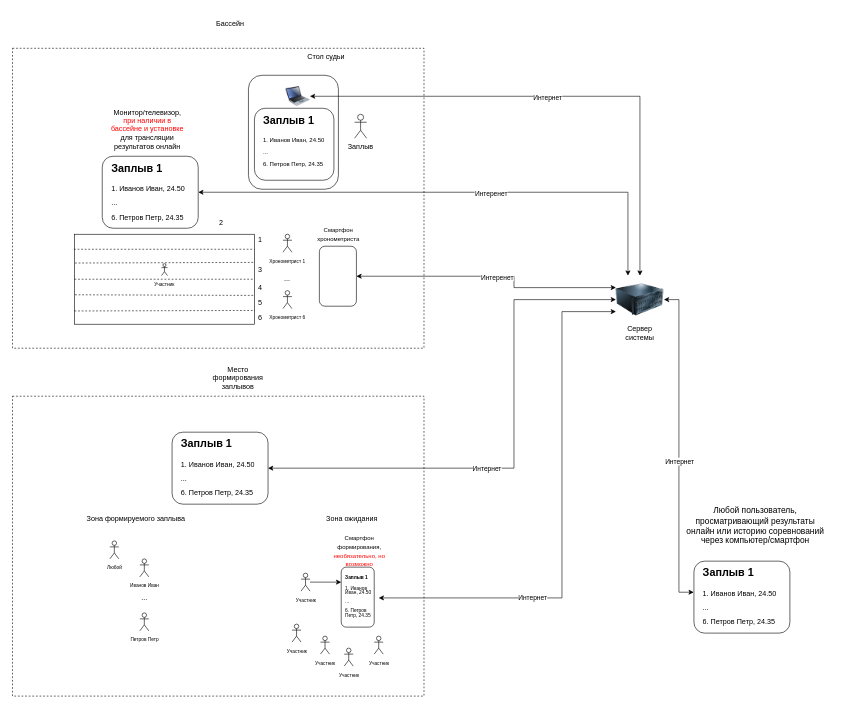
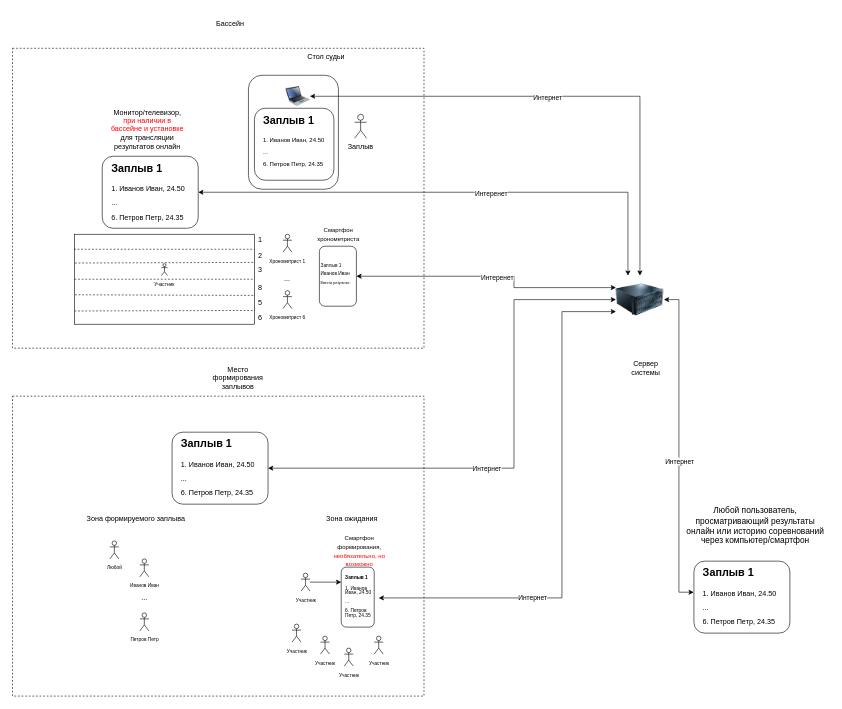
  <mxCell id="0" />
  <mxCell id="1" parent="0" />
  <mxCell id="2" value="" style="rounded=0;whiteSpace=wrap;html=1;fillColor=none;dashed=1;" vertex="1" parent="1"><mxGeometry x="20" y="80" width="686" height="500" as="geometry" /></mxCell>
  <mxCell id="3" value="" style="rounded=0;whiteSpace=wrap;html=1;fillColor=none;dashed=1;" vertex="1" parent="1"><mxGeometry x="20" y="660" width="686" height="500" as="geometry" /></mxCell>
  <mxCell id="4" value="" style="rounded=0;whiteSpace=wrap;html=1;" vertex="1" parent="1"><mxGeometry x="123.33" y="390" width="300" height="150" as="geometry" /></mxCell>
  <mxCell id="5" value="" style="endArrow=none;dashed=1;html=1;rounded=0;exitX=-0.003;exitY=0.167;exitDx=0;exitDy=0;entryX=1;entryY=0.167;entryDx=0;entryDy=0;exitPerimeter=0;entryPerimeter=0;" edge="1" parent="1" source="4" target="4"><mxGeometry width="50" height="50" relative="1" as="geometry"><mxPoint x="173.33" y="480" as="sourcePoint" /><mxPoint x="223.33" y="430" as="targetPoint" /></mxGeometry></mxCell>
  <mxCell id="6" value="" style="endArrow=none;dashed=1;html=1;rounded=0;exitX=0.003;exitY=0.32;exitDx=0;exitDy=0;entryX=1.003;entryY=0.313;entryDx=0;entryDy=0;exitPerimeter=0;entryPerimeter=0;" edge="1" parent="1" source="4" target="4"><mxGeometry width="50" height="50" relative="1" as="geometry"><mxPoint x="132.33" y="425" as="sourcePoint" /><mxPoint x="433.33" y="425" as="targetPoint" /></mxGeometry></mxCell>
  <mxCell id="7" value="" style="endArrow=none;dashed=1;html=1;rounded=0;exitX=0;exitY=0.5;exitDx=0;exitDy=0;entryX=1;entryY=0.5;entryDx=0;entryDy=0;" edge="1" parent="1" source="4" target="4"><mxGeometry width="50" height="50" relative="1" as="geometry"><mxPoint x="134.33" y="448" as="sourcePoint" /><mxPoint x="434.33" y="447" as="targetPoint" /></mxGeometry></mxCell>
  <mxCell id="8" value="" style="endArrow=none;dashed=1;html=1;rounded=0;exitX=0.003;exitY=0.673;exitDx=0;exitDy=0;entryX=1;entryY=0.68;entryDx=0;entryDy=0;exitPerimeter=0;entryPerimeter=0;" edge="1" parent="1" source="4" target="4"><mxGeometry width="50" height="50" relative="1" as="geometry"><mxPoint x="144.33" y="458" as="sourcePoint" /><mxPoint x="444.33" y="457" as="targetPoint" /></mxGeometry></mxCell>
  <mxCell id="9" value="" style="endArrow=none;dashed=1;html=1;rounded=0;exitX=0;exitY=0.853;exitDx=0;exitDy=0;entryX=1.003;entryY=0.847;entryDx=0;entryDy=0;exitPerimeter=0;entryPerimeter=0;" edge="1" parent="1" source="4" target="4"><mxGeometry width="50" height="50" relative="1" as="geometry"><mxPoint x="134.33" y="501" as="sourcePoint" /><mxPoint x="433.33" y="502" as="targetPoint" /></mxGeometry></mxCell>
  <mxCell id="10" value="1" style="text;html=1;strokeColor=none;fillColor=none;align=center;verticalAlign=middle;whiteSpace=wrap;rounded=0;" vertex="1" parent="1"><mxGeometry x="423.33" y="390" width="20" height="20" as="geometry" /></mxCell>
- <mxCell id="11" value="2" style="text;html=1;strokeColor=none;fillColor=none;align=center;verticalAlign=middle;whiteSpace=wrap;rounded=0;" vertex="1" parent="1"><mxGeometry x="358.33" y="361" width="20" height="20" as="geometry" /></mxCell>
+ <mxCell id="11" value="2" style="text;html=1;strokeColor=none;fillColor=none;align=center;verticalAlign=middle;whiteSpace=wrap;rounded=0;" vertex="1" parent="1"><mxGeometry x="423.33" y="416" width="20" height="20" as="geometry" /></mxCell>
  <mxCell id="12" value="3" style="text;html=1;strokeColor=none;fillColor=none;align=center;verticalAlign=middle;whiteSpace=wrap;rounded=0;" vertex="1" parent="1"><mxGeometry x="423.33" y="440" width="20" height="20" as="geometry" /></mxCell>
- <mxCell id="13" value="4" style="text;html=1;strokeColor=none;fillColor=none;align=center;verticalAlign=middle;whiteSpace=wrap;rounded=0;" vertex="1" parent="1"><mxGeometry x="423.33" y="470" width="20" height="20" as="geometry" /></mxCell>
+ <mxCell id="13" value="8" style="text;html=1;strokeColor=none;fillColor=none;align=center;verticalAlign=middle;whiteSpace=wrap;rounded=0;" vertex="1" parent="1"><mxGeometry x="423.33" y="470" width="20" height="20" as="geometry" /></mxCell>
  <mxCell id="14" value="5" style="text;html=1;strokeColor=none;fillColor=none;align=center;verticalAlign=middle;whiteSpace=wrap;rounded=0;" vertex="1" parent="1"><mxGeometry x="423.33" y="494" width="20" height="20" as="geometry" /></mxCell>
  <mxCell id="15" value="6" style="text;html=1;strokeColor=none;fillColor=none;align=center;verticalAlign=middle;whiteSpace=wrap;rounded=0;" vertex="1" parent="1"><mxGeometry x="423.33" y="520" width="20" height="20" as="geometry" /></mxCell>
  <mxCell id="16" value="" style="rounded=1;whiteSpace=wrap;html=1;rotation=90;" vertex="1" parent="1"><mxGeometry x="393.33" y="145" width="190" height="150" as="geometry" /></mxCell>
  <mxCell id="17" value="Стол судьи" style="text;html=1;strokeColor=none;fillColor=none;align=center;verticalAlign=middle;whiteSpace=wrap;rounded=0;" vertex="1" parent="1"><mxGeometry x="503.33" y="80" width="80" height="30" as="geometry" /></mxCell>
  <mxCell id="18" value="Заплыв" style="shape=umlActor;verticalLabelPosition=bottom;verticalAlign=top;html=1;outlineConnect=0;" vertex="1" parent="1"><mxGeometry x="590.33" y="190" width="20" height="40" as="geometry" /></mxCell>
  <mxCell id="19" style="edgeStyle=orthogonalEdgeStyle;rounded=0;orthogonalLoop=1;jettySize=auto;html=1;startArrow=classic;startFill=1;" edge="1" parent="1" source="21" target="47"><mxGeometry relative="1" as="geometry" /></mxCell>
  <mxCell id="20" value="Интернет" style="edgeLabel;html=1;align=center;verticalAlign=middle;resizable=0;points=[];" vertex="1" connectable="0" parent="19"><mxGeometry x="-0.069" y="-1" relative="1" as="geometry"><mxPoint x="1" as="offset" /></mxGeometry></mxCell>
  <mxCell id="21" value="" style="image;html=1;image=img/lib/clip_art/computers/Laptop_128x128.png" vertex="1" parent="1"><mxGeometry x="475.83" y="140" width="40" height="40" as="geometry" /></mxCell>
  <mxCell id="22" value="&lt;font style=&quot;font-size: 8px;&quot;&gt;Хронометрист 1&lt;/font&gt;" style="shape=umlActor;verticalLabelPosition=bottom;verticalAlign=top;html=1;outlineConnect=0;" vertex="1" parent="1"><mxGeometry x="470.83" y="390" width="15" height="30" as="geometry" /></mxCell>
  <mxCell id="23" value="&lt;font style=&quot;font-size: 8px;&quot;&gt;Хронометрист 6&lt;/font&gt;" style="shape=umlActor;verticalLabelPosition=bottom;verticalAlign=top;html=1;outlineConnect=0;" vertex="1" parent="1"><mxGeometry x="470.83" y="484" width="15" height="30" as="geometry" /></mxCell>
  <mxCell id="24" value="..." style="text;html=1;strokeColor=none;fillColor=none;align=center;verticalAlign=middle;whiteSpace=wrap;rounded=0;" vertex="1" parent="1"><mxGeometry x="448.33" y="450" width="60" height="30" as="geometry" /></mxCell>
  <mxCell id="25" value="Место формирования заплывов" style="text;html=1;strokeColor=none;fillColor=none;align=center;verticalAlign=middle;whiteSpace=wrap;rounded=0;" vertex="1" parent="1"><mxGeometry x="336" y="610" width="120" height="40" as="geometry" /></mxCell>
  <mxCell id="26" value="&lt;font style=&quot;font-size: 8px;&quot;&gt;Петров Петр&lt;/font&gt;" style="shape=umlActor;verticalLabelPosition=bottom;verticalAlign=top;html=1;outlineConnect=0;" vertex="1" parent="1"><mxGeometry x="232.25" y="1021.25" width="15" height="30" as="geometry" /></mxCell>
  <mxCell id="27" style="edgeStyle=orthogonalEdgeStyle;rounded=0;orthogonalLoop=1;jettySize=auto;html=1;entryX=0;entryY=0.5;entryDx=0;entryDy=0;startArrow=classic;startFill=1;" edge="1" parent="1" source="29" target="47"><mxGeometry relative="1" as="geometry"><Array as="points"><mxPoint x="856" y="780" /><mxPoint x="856" y="499" /></Array></mxGeometry></mxCell>
  <mxCell id="28" value="Интернет" style="edgeLabel;html=1;align=center;verticalAlign=middle;resizable=0;points=[];" vertex="1" connectable="0" parent="27"><mxGeometry x="-0.155" y="-1" relative="1" as="geometry"><mxPoint as="offset" /></mxGeometry></mxCell>
  <mxCell id="29" value="" style="rounded=1;whiteSpace=wrap;html=1;" vertex="1" parent="1"><mxGeometry x="286" y="720" width="160" height="120" as="geometry" /></mxCell>
  <mxCell id="30" value="&lt;h1 style=&quot;line-height: 100%;&quot;&gt;&lt;font style=&quot;font-size: 18px;&quot;&gt;Заплыв 1&lt;/font&gt;&lt;/h1&gt;&lt;p style=&quot;line-height: 100%;&quot;&gt;1. Иванов Иван, 24.50&lt;/p&gt;&lt;p style=&quot;line-height: 100%;&quot;&gt;...&lt;/p&gt;&lt;p style=&quot;line-height: 100%;&quot;&gt;6. Петров Петр, 24.35&lt;/p&gt;" style="text;html=1;strokeColor=none;fillColor=none;spacing=5;spacingTop=-20;whiteSpace=wrap;overflow=hidden;rounded=0;" vertex="1" parent="1"><mxGeometry x="296" y="720" width="140" height="125" as="geometry" /></mxCell>
  <mxCell id="31" style="edgeStyle=orthogonalEdgeStyle;rounded=0;orthogonalLoop=1;jettySize=auto;html=1;entryX=0;entryY=0.25;entryDx=0;entryDy=0;" edge="1" parent="1" source="32" target="35"><mxGeometry relative="1" as="geometry" /></mxCell>
  <mxCell id="32" value="&lt;font style=&quot;font-size: 8px;&quot;&gt;Участник&lt;/font&gt;" style="shape=umlActor;verticalLabelPosition=bottom;verticalAlign=top;html=1;outlineConnect=0;" vertex="1" parent="1"><mxGeometry x="501" y="955" width="15" height="30" as="geometry" /></mxCell>
  <mxCell id="33" value="&lt;span style=&quot;font-size: 8px;&quot;&gt;Иванов Иван&lt;/span&gt;" style="shape=umlActor;verticalLabelPosition=bottom;verticalAlign=top;html=1;outlineConnect=0;" vertex="1" parent="1"><mxGeometry x="232.25" y="931.25" width="15" height="30" as="geometry" /></mxCell>
  <mxCell id="34" value="&lt;font style=&quot;font-size: 8px;&quot;&gt;Участник&lt;/font&gt;" style="shape=umlActor;verticalLabelPosition=bottom;verticalAlign=top;html=1;outlineConnect=0;" vertex="1" parent="1"><mxGeometry x="533.5" y="1060" width="15" height="30" as="geometry" /></mxCell>
  <mxCell id="35" value="" style="rounded=1;whiteSpace=wrap;html=1;" vertex="1" parent="1"><mxGeometry x="568" y="945" width="55" height="100" as="geometry" /></mxCell>
  <mxCell id="36" style="edgeStyle=orthogonalEdgeStyle;rounded=0;orthogonalLoop=1;jettySize=auto;html=1;entryX=0;entryY=0.75;entryDx=0;entryDy=0;startArrow=classic;startFill=1;" edge="1" parent="1" source="38" target="47"><mxGeometry relative="1" as="geometry"><mxPoint x="1046" y="620" as="targetPoint" /><Array as="points"><mxPoint x="936" y="996" /><mxPoint x="936" y="519" /></Array></mxGeometry></mxCell>
  <mxCell id="37" value="Интернет" style="edgeLabel;html=1;align=center;verticalAlign=middle;resizable=0;points=[];" vertex="1" connectable="0" parent="36"><mxGeometry x="-0.415" y="1" relative="1" as="geometry"><mxPoint x="1" as="offset" /></mxGeometry></mxCell>
  <mxCell id="38" value="&lt;b style=&quot;font-size: 8px;&quot;&gt;&lt;font style=&quot;font-size: 8px;&quot;&gt;Заплыв 1&lt;br&gt;&lt;/font&gt;&lt;/b&gt;&lt;p style=&quot;border-color: var(--border-color); line-height: 90%; font-size: 8px;&quot;&gt;&lt;font style=&quot;font-size: 8px;&quot;&gt;1. Иванов Иван, 24.50&lt;/font&gt;&lt;/p&gt;&lt;p style=&quot;border-color: var(--border-color); line-height: 90%; font-size: 8px;&quot;&gt;&lt;font style=&quot;font-size: 8px;&quot;&gt;...&lt;/font&gt;&lt;/p&gt;&lt;p style=&quot;border-color: var(--border-color); line-height: 90%; font-size: 8px;&quot;&gt;&lt;font style=&quot;font-size: 8px;&quot;&gt;6. Петров Петр, 24.35&lt;/font&gt;&lt;/p&gt;" style="text;html=1;strokeColor=none;fillColor=none;align=left;verticalAlign=middle;whiteSpace=wrap;rounded=0;" vertex="1" parent="1"><mxGeometry x="573" y="945" width="57.5" height="102.5" as="geometry" /></mxCell>
  <mxCell id="39" value="&lt;font style=&quot;font-size: 10px;&quot;&gt;Смартфон формирования, &lt;font color=&quot;#ff0000&quot;&gt;необязательно, но возможно&lt;/font&gt;&lt;/font&gt;" style="text;html=1;strokeColor=none;fillColor=none;align=center;verticalAlign=middle;whiteSpace=wrap;rounded=0;" vertex="1" parent="1"><mxGeometry x="543" y="890" width="111.25" height="55" as="geometry" /></mxCell>
  <mxCell id="40" value="&lt;font style=&quot;font-size: 8px;&quot;&gt;Любой&lt;/font&gt;" style="shape=umlActor;verticalLabelPosition=bottom;verticalAlign=top;html=1;outlineConnect=0;" vertex="1" parent="1"><mxGeometry x="182.25" y="901.25" width="15" height="30" as="geometry" /></mxCell>
  <mxCell id="41" value="..." style="text;html=1;strokeColor=none;fillColor=none;align=center;verticalAlign=middle;whiteSpace=wrap;rounded=0;" vertex="1" parent="1"><mxGeometry x="209.75" y="981.25" width="60" height="30" as="geometry" /></mxCell>
  <mxCell id="42" value="&lt;font style=&quot;font-size: 8px;&quot;&gt;Участник&lt;/font&gt;" style="shape=umlActor;verticalLabelPosition=bottom;verticalAlign=top;html=1;outlineConnect=0;" vertex="1" parent="1"><mxGeometry x="486" y="1040" width="15" height="30" as="geometry" /></mxCell>
  <mxCell id="43" value="&lt;font style=&quot;font-size: 8px;&quot;&gt;Участник&lt;/font&gt;" style="shape=umlActor;verticalLabelPosition=bottom;verticalAlign=top;html=1;outlineConnect=0;" vertex="1" parent="1"><mxGeometry x="623" y="1060" width="15" height="30" as="geometry" /></mxCell>
  <mxCell id="44" value="&lt;font style=&quot;font-size: 8px;&quot;&gt;Участник&lt;/font&gt;" style="shape=umlActor;verticalLabelPosition=bottom;verticalAlign=top;html=1;outlineConnect=0;" vertex="1" parent="1"><mxGeometry x="573" y="1080" width="15" height="30" as="geometry" /></mxCell>
  <mxCell id="45" value="Зона формируемого заплыва" style="text;html=1;strokeColor=none;fillColor=none;align=center;verticalAlign=middle;whiteSpace=wrap;rounded=0;" vertex="1" parent="1"><mxGeometry x="126" y="850" width="200" height="30" as="geometry" /></mxCell>
  <mxCell id="46" value="Зона ожидания" style="text;html=1;strokeColor=none;fillColor=none;align=center;verticalAlign=middle;whiteSpace=wrap;rounded=0;" vertex="1" parent="1"><mxGeometry x="486" y="850" width="200" height="30" as="geometry" /></mxCell>
  <mxCell id="47" value="" style="image;html=1;image=img/lib/clip_art/computers/Server_128x128.png" vertex="1" parent="1"><mxGeometry x="1026" y="459" width="80" height="80" as="geometry" /></mxCell>
- <mxCell id="48" value="Сервер системы" style="text;html=1;strokeColor=none;fillColor=none;align=center;verticalAlign=middle;whiteSpace=wrap;rounded=0;" vertex="1" parent="1"><mxGeometry x="1036" y="539" width="60" height="30" as="geometry" /></mxCell>
+ <mxCell id="48" value="Сервер системы" style="text;html=1;strokeColor=none;fillColor=none;align=center;verticalAlign=middle;whiteSpace=wrap;rounded=0;" vertex="1" parent="1"><mxGeometry x="1046" y="599" width="60" height="30" as="geometry" /></mxCell>
  <mxCell id="49" style="edgeStyle=orthogonalEdgeStyle;rounded=0;orthogonalLoop=1;jettySize=auto;html=1;entryX=0;entryY=0.25;entryDx=0;entryDy=0;startArrow=classic;startFill=1;" edge="1" parent="1" source="51" target="47"><mxGeometry relative="1" as="geometry"><Array as="points"><mxPoint x="856" y="460" /><mxPoint x="856" y="479" /></Array></mxGeometry></mxCell>
  <mxCell id="50" value="Интеренет" style="edgeLabel;html=1;align=center;verticalAlign=middle;resizable=0;points=[];" vertex="1" connectable="0" parent="49"><mxGeometry x="0.035" y="-1" relative="1" as="geometry"><mxPoint as="offset" /></mxGeometry></mxCell>
  <mxCell id="51" value="" style="rounded=1;whiteSpace=wrap;html=1;" vertex="1" parent="1"><mxGeometry x="531.58" y="410" width="61.75" height="100" as="geometry" /></mxCell>
  <mxCell id="52" value="&lt;font style=&quot;font-size: 10px;&quot;&gt;Смартфон хронометриста&lt;/font&gt;" style="text;html=1;strokeColor=none;fillColor=none;align=center;verticalAlign=middle;whiteSpace=wrap;rounded=0;" vertex="1" parent="1"><mxGeometry x="508.33" y="361" width="111.25" height="55" as="geometry" /></mxCell>
+ <mxCell id="53" value="&lt;font style=&quot;&quot;&gt;&lt;span style=&quot;font-size: 8px;&quot;&gt;Заплыв 1&lt;/span&gt;&lt;br&gt;&lt;span style=&quot;font-size: 8px;&quot;&gt;Иванов Иван&lt;/span&gt;&lt;br&gt;&lt;font style=&quot;font-size: 6px;&quot;&gt;Ввести результат:&lt;/font&gt;&lt;/font&gt;" style="text;html=1;strokeColor=none;fillColor=none;align=left;verticalAlign=middle;whiteSpace=wrap;rounded=0;" vertex="1" parent="1"><mxGeometry x="531.58" y="430" width="61.75" height="50" as="geometry" /></mxCell>
  <mxCell id="54" value="" style="rounded=1;whiteSpace=wrap;html=1;" vertex="1" parent="1"><mxGeometry x="423.33" y="180" width="132.5" height="120" as="geometry" /></mxCell>
  <mxCell id="55" value="&lt;h1 style=&quot;line-height: 100%;&quot;&gt;&lt;font style=&quot;font-size: 18px;&quot;&gt;Заплыв 1&lt;/font&gt;&lt;/h1&gt;&lt;p style=&quot;line-height: 100%; font-size: 10px;&quot;&gt;&lt;font style=&quot;font-size: 10px;&quot;&gt;1. Иванов Иван, 24.50&lt;/font&gt;&lt;/p&gt;&lt;p style=&quot;line-height: 100%; font-size: 10px;&quot;&gt;&lt;font style=&quot;font-size: 10px;&quot;&gt;...&lt;/font&gt;&lt;/p&gt;&lt;p style=&quot;line-height: 100%; font-size: 10px;&quot;&gt;&lt;font style=&quot;font-size: 10px;&quot;&gt;6. Петров Петр, 24.35&lt;/font&gt;&lt;/p&gt;" style="text;html=1;strokeColor=none;fillColor=none;spacing=5;spacingTop=-20;whiteSpace=wrap;overflow=hidden;rounded=0;" vertex="1" parent="1"><mxGeometry x="433.33" y="180" width="140" height="125" as="geometry" /></mxCell>
  <mxCell id="56" style="edgeStyle=orthogonalEdgeStyle;rounded=0;orthogonalLoop=1;jettySize=auto;html=1;entryX=0.25;entryY=0;entryDx=0;entryDy=0;startArrow=classic;startFill=1;" edge="1" parent="1" source="58" target="47"><mxGeometry relative="1" as="geometry" /></mxCell>
  <mxCell id="57" value="Интеренет" style="edgeLabel;html=1;align=center;verticalAlign=middle;resizable=0;points=[];" vertex="1" connectable="0" parent="56"><mxGeometry x="0.141" y="-2" relative="1" as="geometry"><mxPoint as="offset" /></mxGeometry></mxCell>
  <mxCell id="58" value="" style="rounded=1;whiteSpace=wrap;html=1;" vertex="1" parent="1"><mxGeometry x="169.58" y="260" width="160" height="120" as="geometry" /></mxCell>
  <mxCell id="59" value="&lt;h1 style=&quot;line-height: 100%;&quot;&gt;&lt;font style=&quot;font-size: 18px;&quot;&gt;Заплыв 1&lt;/font&gt;&lt;/h1&gt;&lt;p style=&quot;line-height: 100%;&quot;&gt;1. Иванов Иван, 24.50&lt;/p&gt;&lt;p style=&quot;line-height: 100%;&quot;&gt;...&lt;/p&gt;&lt;p style=&quot;line-height: 100%;&quot;&gt;6. Петров Петр, 24.35&lt;/p&gt;" style="text;html=1;strokeColor=none;fillColor=none;spacing=5;spacingTop=-20;whiteSpace=wrap;overflow=hidden;rounded=0;" vertex="1" parent="1"><mxGeometry x="179.58" y="260" width="140" height="125" as="geometry" /></mxCell>
  <mxCell id="60" value="Монитор/телевизор, &lt;font color=&quot;#ff0000&quot;&gt;при наличии в бассейне и установке &lt;/font&gt;для трансляции результатов онлайн" style="text;html=1;strokeColor=none;fillColor=none;align=center;verticalAlign=middle;whiteSpace=wrap;rounded=0;" vertex="1" parent="1"><mxGeometry x="179.58" y="190" width="130" height="50" as="geometry" /></mxCell>
  <mxCell id="61" value="&lt;font style=&quot;font-size: 8px;&quot;&gt;Участник&lt;/font&gt;" style="shape=umlActor;verticalLabelPosition=bottom;verticalAlign=top;html=1;outlineConnect=0;" vertex="1" parent="1"><mxGeometry x="268.33" y="439" width="10" height="20" as="geometry" /></mxCell>
  <mxCell id="62" value="Бассейн" style="text;html=1;strokeColor=none;fillColor=none;align=center;verticalAlign=middle;whiteSpace=wrap;rounded=0;" vertex="1" parent="1"><mxGeometry x="323.33" y="20" width="120" height="40" as="geometry" /></mxCell>
  <mxCell id="63" value="" style="rounded=1;whiteSpace=wrap;html=1;" vertex="1" parent="1"><mxGeometry x="1156" y="935" width="160" height="120" as="geometry" /></mxCell>
  <mxCell id="64" value="&lt;h1 style=&quot;line-height: 100%;&quot;&gt;&lt;font style=&quot;font-size: 18px;&quot;&gt;Заплыв 1&lt;/font&gt;&lt;/h1&gt;&lt;p style=&quot;line-height: 100%;&quot;&gt;1. Иванов Иван, 24.50&lt;/p&gt;&lt;p style=&quot;line-height: 100%;&quot;&gt;...&lt;/p&gt;&lt;p style=&quot;line-height: 100%;&quot;&gt;6. Петров Петр, 24.35&lt;/p&gt;" style="text;html=1;strokeColor=none;fillColor=none;spacing=5;spacingTop=-20;whiteSpace=wrap;overflow=hidden;rounded=0;" vertex="1" parent="1"><mxGeometry x="1166" y="935" width="140" height="125" as="geometry" /></mxCell>
  <mxCell id="65" value="&lt;font style=&quot;font-size: 14px;&quot;&gt;Любой пользователь, просматривающий результаты онлайн или историю соревнований через компьютер/смартфон&lt;/font&gt;" style="text;html=1;strokeColor=none;fillColor=none;align=center;verticalAlign=middle;whiteSpace=wrap;rounded=0;" vertex="1" parent="1"><mxGeometry x="1136" y="821.25" width="245" height="110" as="geometry" /></mxCell>
  <mxCell id="66" style="edgeStyle=orthogonalEdgeStyle;rounded=0;orthogonalLoop=1;jettySize=auto;html=1;entryX=-0.002;entryY=0.432;entryDx=0;entryDy=0;entryPerimeter=0;startArrow=classic;startFill=1;" edge="1" parent="1" source="47" target="63"><mxGeometry relative="1" as="geometry" /></mxCell>
  <mxCell id="67" value="Интернет" style="edgeLabel;html=1;align=center;verticalAlign=middle;resizable=0;points=[];" vertex="1" connectable="0" parent="66"><mxGeometry x="0.095" relative="1" as="geometry"><mxPoint as="offset" /></mxGeometry></mxCell>
